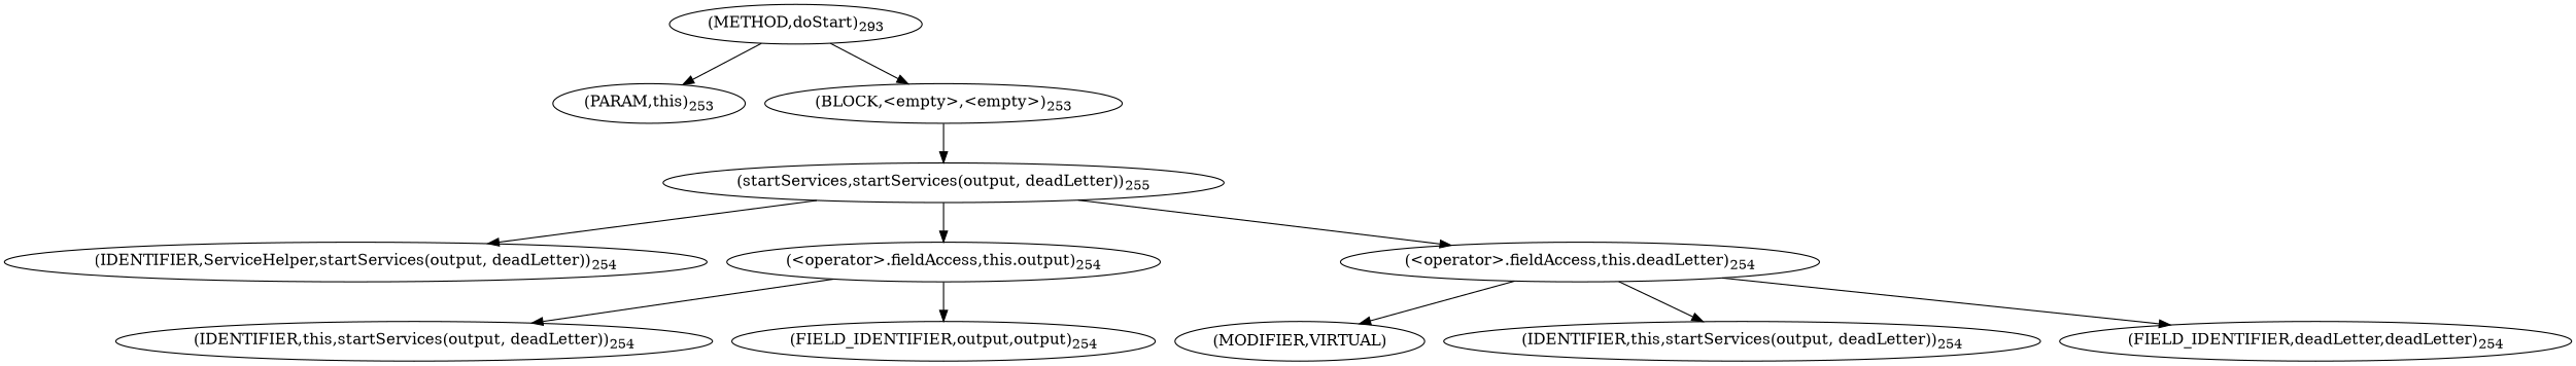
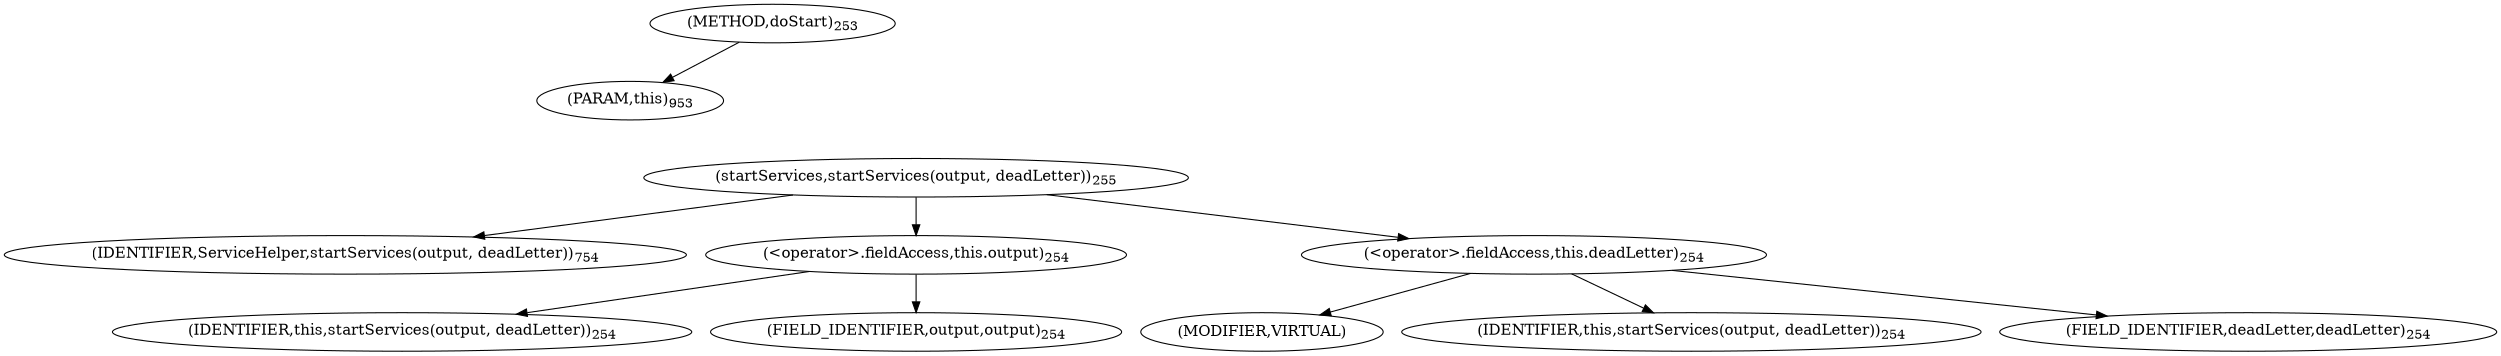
  digraph {
-   n1 [label=<(METHOD,doStart)<SUB>293</SUB>>]
-   n2 [label=<(PARAM,this)<SUB>253</SUB>>]
-   n3 [label=<(BLOCK,&lt;empty&gt;,&lt;empty&gt;)<SUB>253</SUB>>]
+   n1 [label=<(METHOD,doStart)<SUB>253</SUB>>]
+   n2 [label=<(PARAM,this)<SUB>953</SUB>>]
    n4 [label=<(startServices,startServices(output, deadLetter))<SUB>255</SUB>>]
    n5 [label=<(MODIFIER,VIRTUAL)>]
-   n6 [label=<(IDENTIFIER,ServiceHelper,startServices(output, deadLetter))<SUB>254</SUB>>]
+   n6 [label=<(IDENTIFIER,ServiceHelper,startServices(output, deadLetter))<SUB>754</SUB>>]
    n7 [label=<(&lt;operator&gt;.fieldAccess,this.output)<SUB>254</SUB>>]
    n8 [label=<(&lt;operator&gt;.fieldAccess,this.deadLetter)<SUB>254</SUB>>]
    n9 [label=<(IDENTIFIER,this,startServices(output, deadLetter))<SUB>254</SUB>>]
    n10 [label=<(FIELD_IDENTIFIER,output,output)<SUB>254</SUB>>]
    n11 [label=<(IDENTIFIER,this,startServices(output, deadLetter))<SUB>254</SUB>>]
    n12 [label=<(FIELD_IDENTIFIER,deadLetter,deadLetter)<SUB>254</SUB>>]
    n1 -> n2
-   n1 -> n3
-   n3 -> n4
    n4 -> n6
    n4 -> n7
    n4 -> n8
    n7 -> n9
    n7 -> n10
    n8 -> n5
    n8 -> n11
    n8 -> n12
  }
